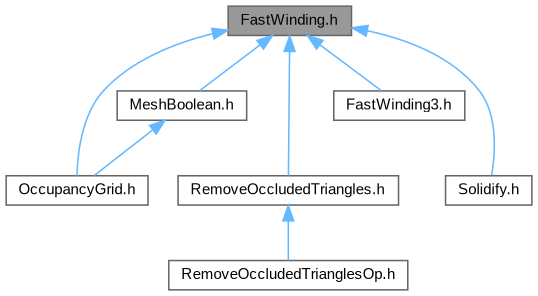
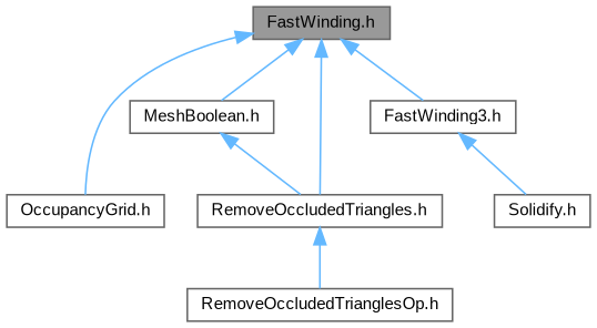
  digraph {
    fontname="Liberation Sans"
    node [color=grey40 fillcolor=white fontname="Liberation Sans" fontsize=10 shape=box style=filled]
    edge [color=steelblue1 dir=back fontname="Liberation Sans" fontsize=10 labelfontname=Helvetica labelfontsize=10 style=solid]
    n1 [color=gray40 fillcolor=grey60 fontcolor=black height=0.2 label="FastWinding.h" width=0.4]
    n2 [height=0.2 label="MeshBoolean.h" width=0.4]
    n3 [height=0.2 label="OccupancyGrid.h" width=0.4]
    n4 [height=0.2 label="FastWinding3.h" width=0.4]
    n5 [height=0.2 label="RemoveOccludedTriangles.h" width=0.4]
    n6 [height=0.2 label="Solidify.h" width=0.4]
    n7 [height=0.2 label="RemoveOccludedTrianglesOp.h" width=0.4]
    n1 -> n2
    n1 -> n3
    n1 -> n4
    n1 -> n5
-   n1 -> n6
-   n2 -> n3
+   n4 -> n6
+   n2 -> n5
    n5 -> n7
  }
